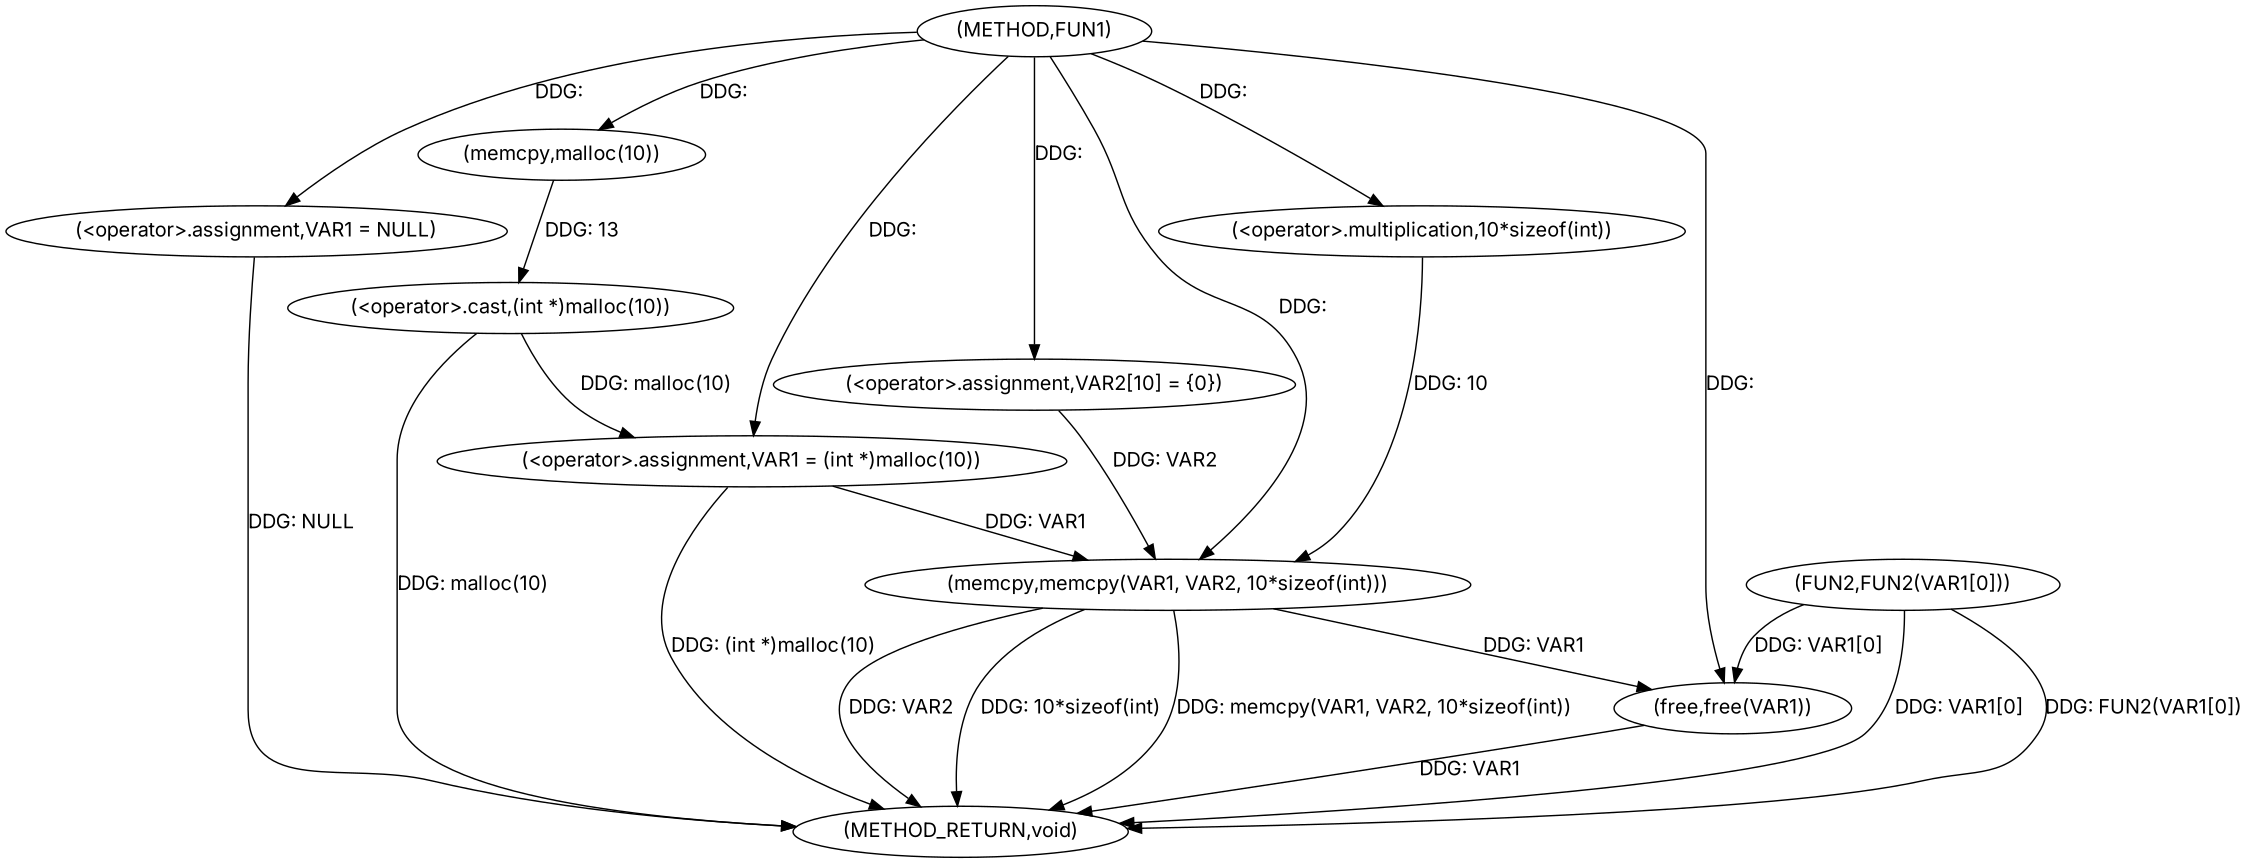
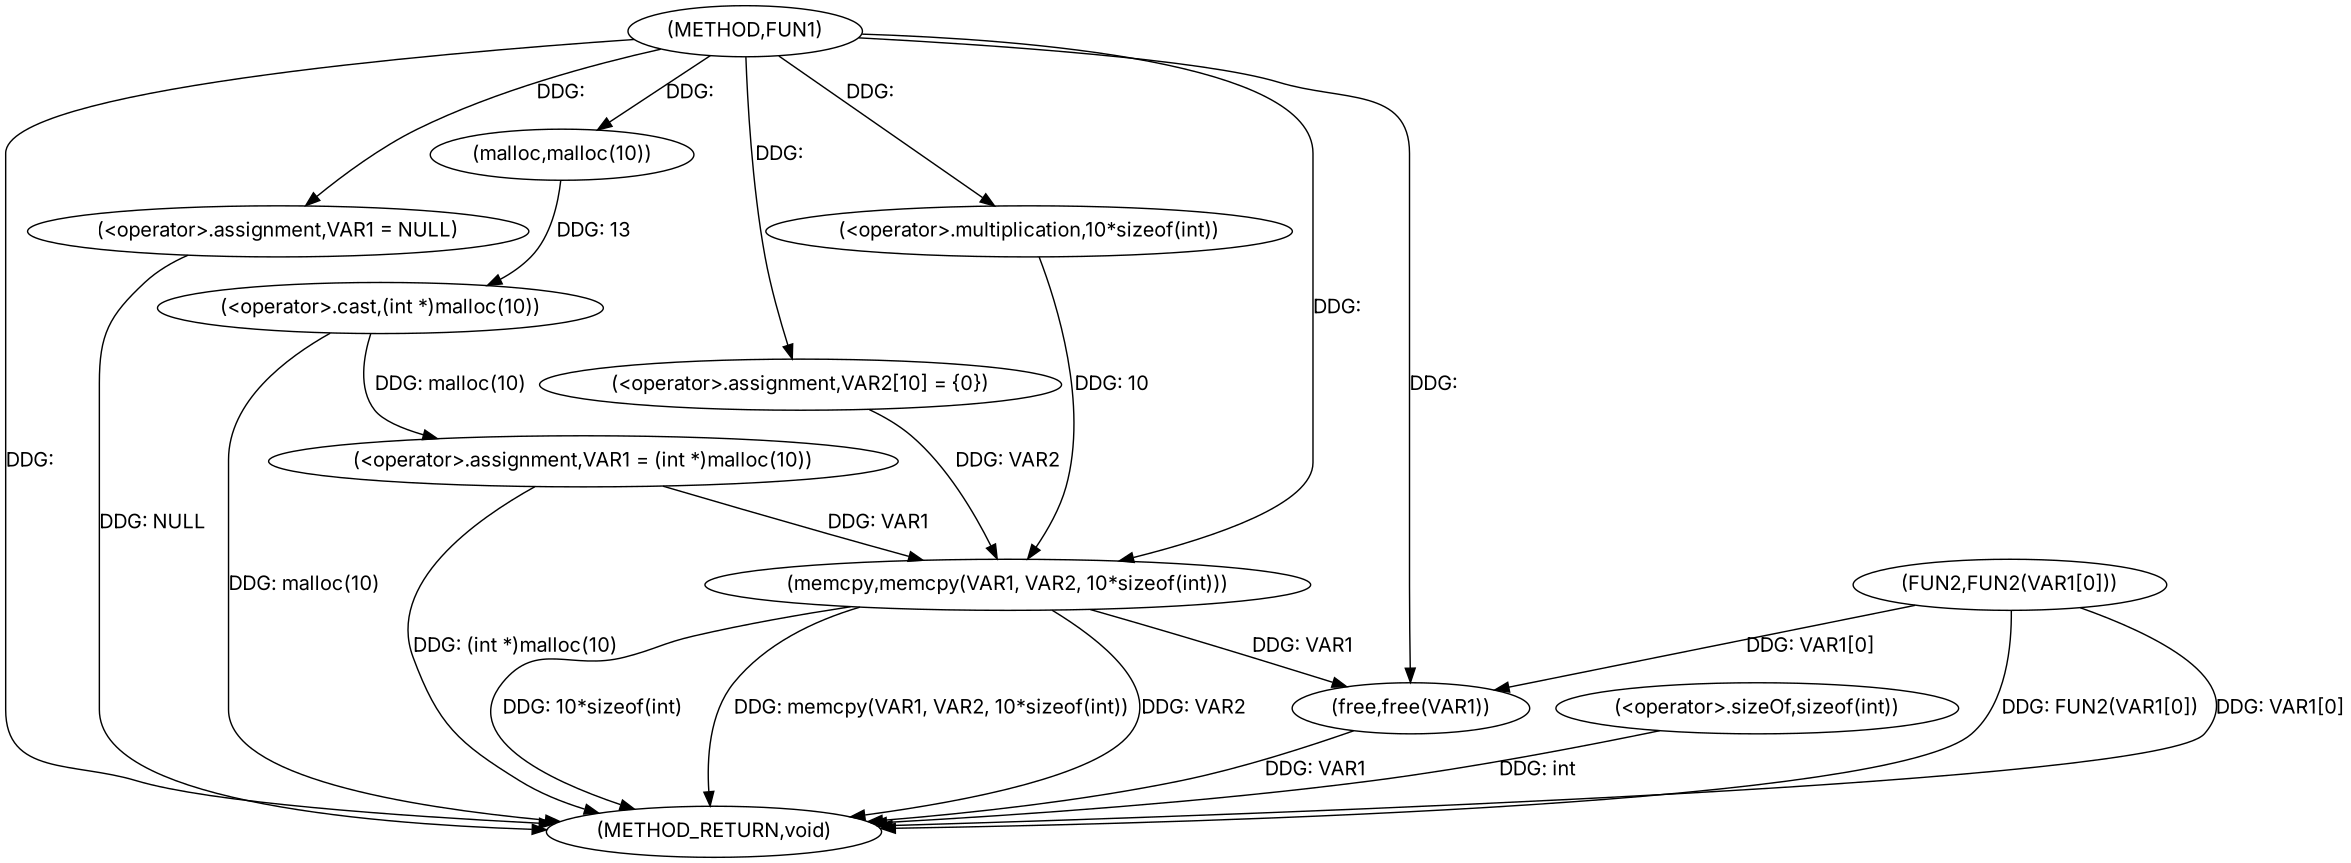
  digraph {
    fontname=Inter
    node [fontname=Inter]
    edge [fontname=Inter]
    n1 [label="(METHOD,FUN1)"]
    n2 [label="(<operator>.assignment,VAR1 = NULL)"]
    n3 [label="(<operator>.assignment,VAR1 = (int *)malloc(10))"]
-   n4 [label="(memcpy,malloc(10))"]
+   n4 [label="(malloc,malloc(10))"]
    n5 [label="(<operator>.assignment,VAR2[10] = {0})"]
    n6 [label="(memcpy,memcpy(VAR1, VAR2, 10*sizeof(int)))"]
    n7 [label="(<operator>.multiplication,10*sizeof(int))"]
    n8 [label="(free,free(VAR1))"]
    n9 [label="(METHOD_RETURN,void)"]
    n10 [label="(<operator>.cast,(int *)malloc(10))"]
+   n11 [label="(<operator>.sizeOf,sizeof(int))"]
    n12 [label="(FUN2,FUN2(VAR1[0]))"]
    n1 -> n2 [label="DDG: "]
-   n1 -> n3 [label="DDG: "]
+   n1 -> n9 [label="DDG: "]
    n1 -> n4 [label="DDG: "]
    n1 -> n5 [label="DDG: "]
    n1 -> n6 [label="DDG: "]
    n1 -> n7 [label="DDG: "]
    n1 -> n8 [label="DDG: "]
    n2 -> n9 [label="DDG: NULL"]
    n3 -> n6 [label="DDG: VAR1"]
    n3 -> n9 [label="DDG: (int *)malloc(10)"]
    n4 -> n10 [label="DDG: 13"]
    n5 -> n6 [label="DDG: VAR2"]
    n6 -> n8 [label="DDG: VAR1"]
    n6 -> n9 [label="DDG: 10*sizeof(int)"]
    n6 -> n9 [label="DDG: memcpy(VAR1, VAR2, 10*sizeof(int))"]
    n6 -> n9 [label="DDG: VAR2"]
    n7 -> n6 [label="DDG: 10"]
    n8 -> n9 [label="DDG: VAR1"]
    n10 -> n3 [label="DDG: malloc(10)"]
    n10 -> n9 [label="DDG: malloc(10)"]
+   n11 -> n9 [label="DDG: int"]
    n12 -> n8 [label="DDG: VAR1[0]"]
    n12 -> n9 [label="DDG: FUN2(VAR1[0])"]
    n12 -> n9 [label="DDG: VAR1[0]"]
  }
